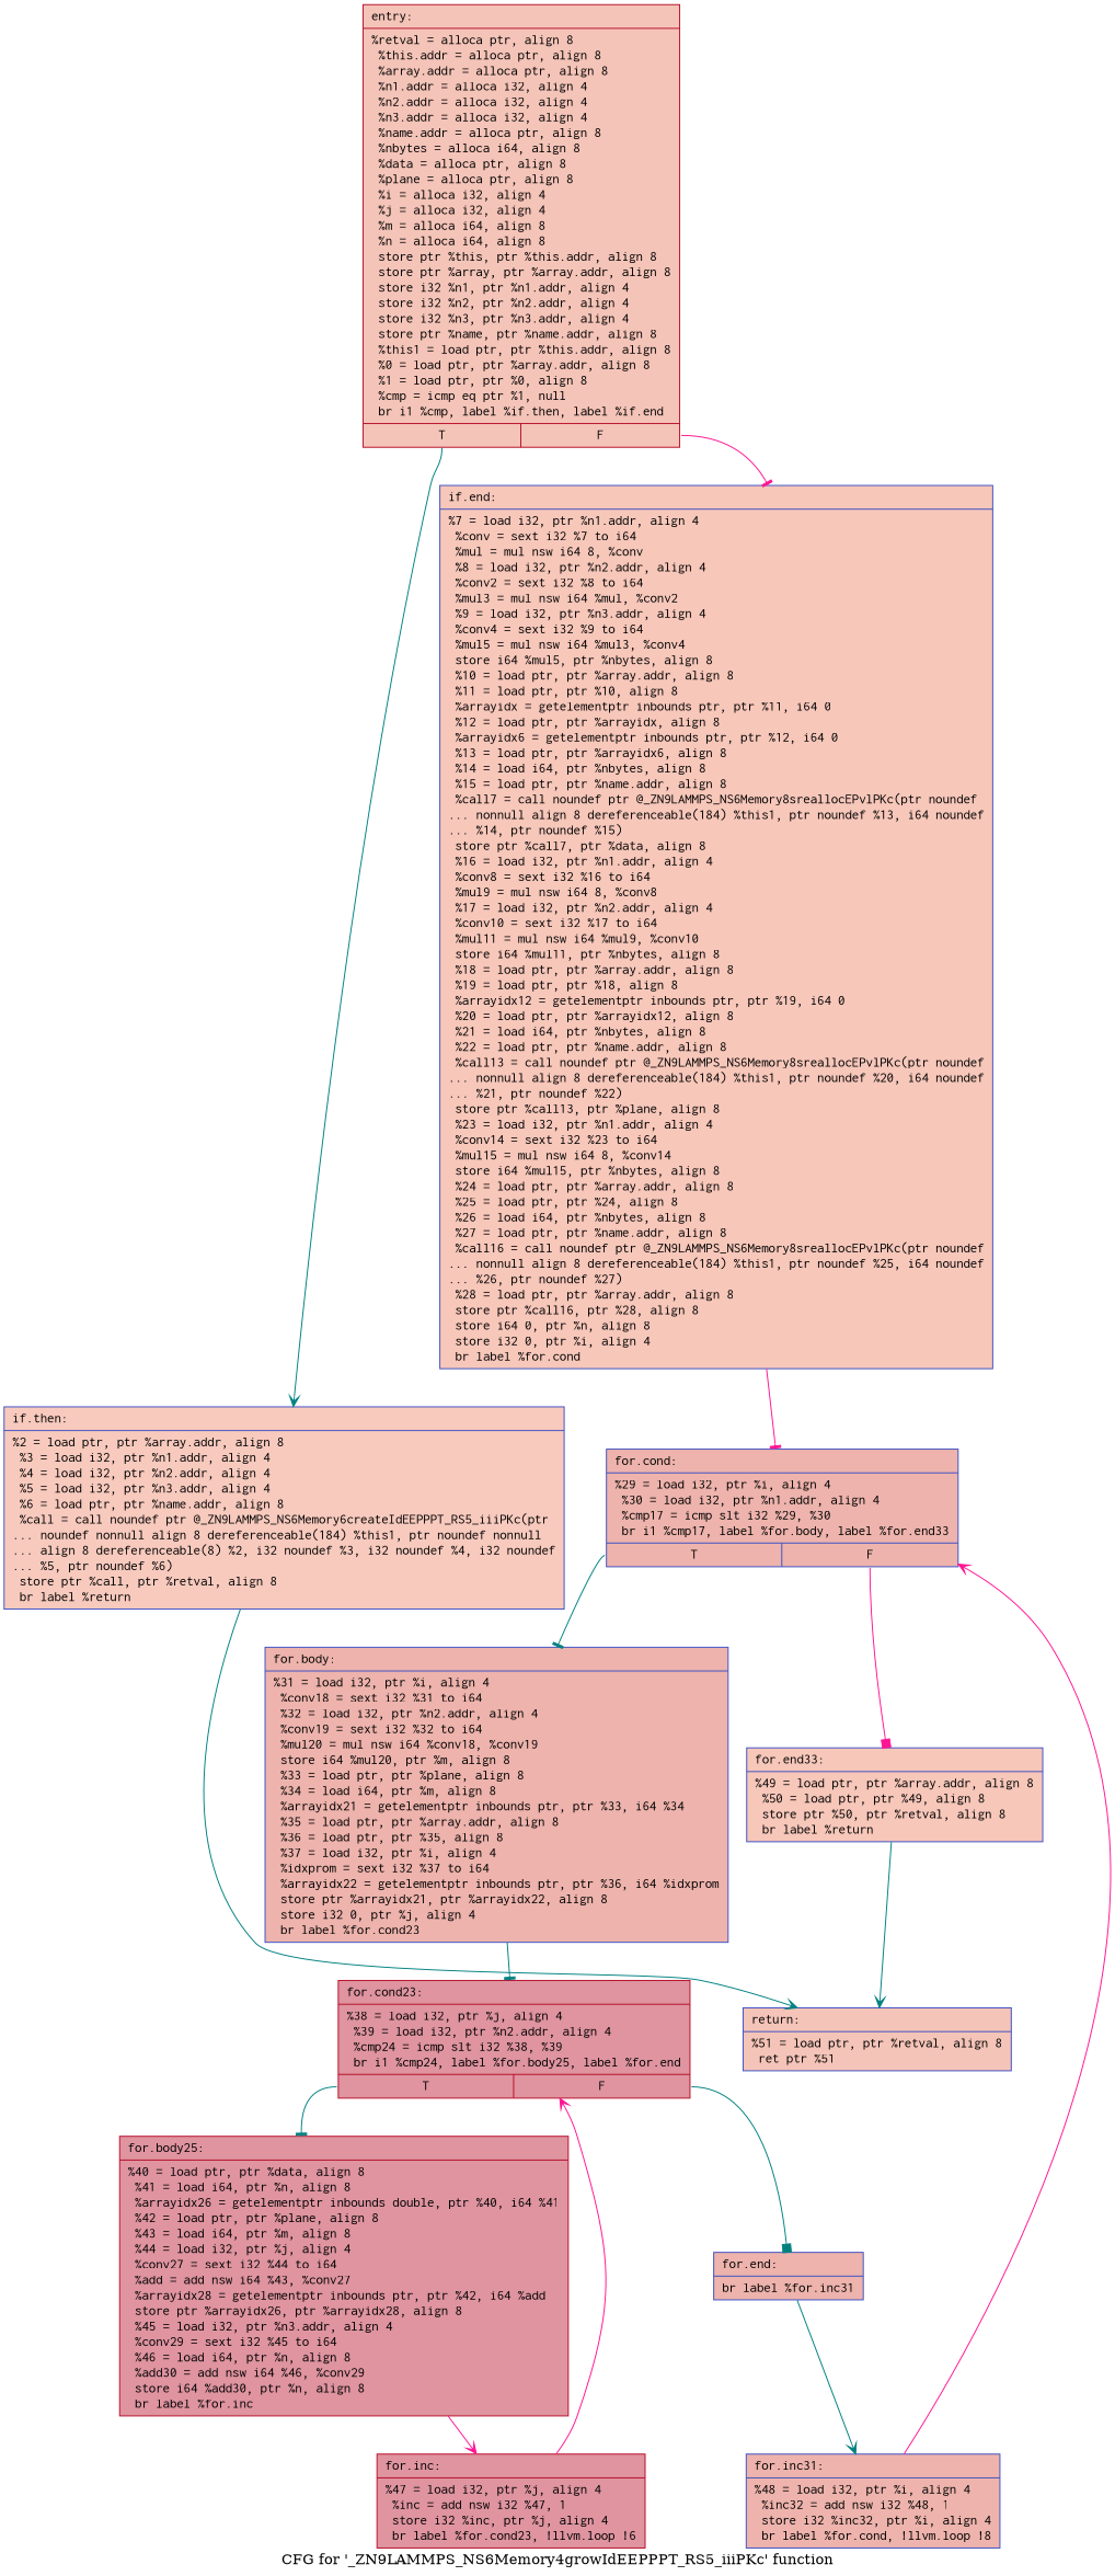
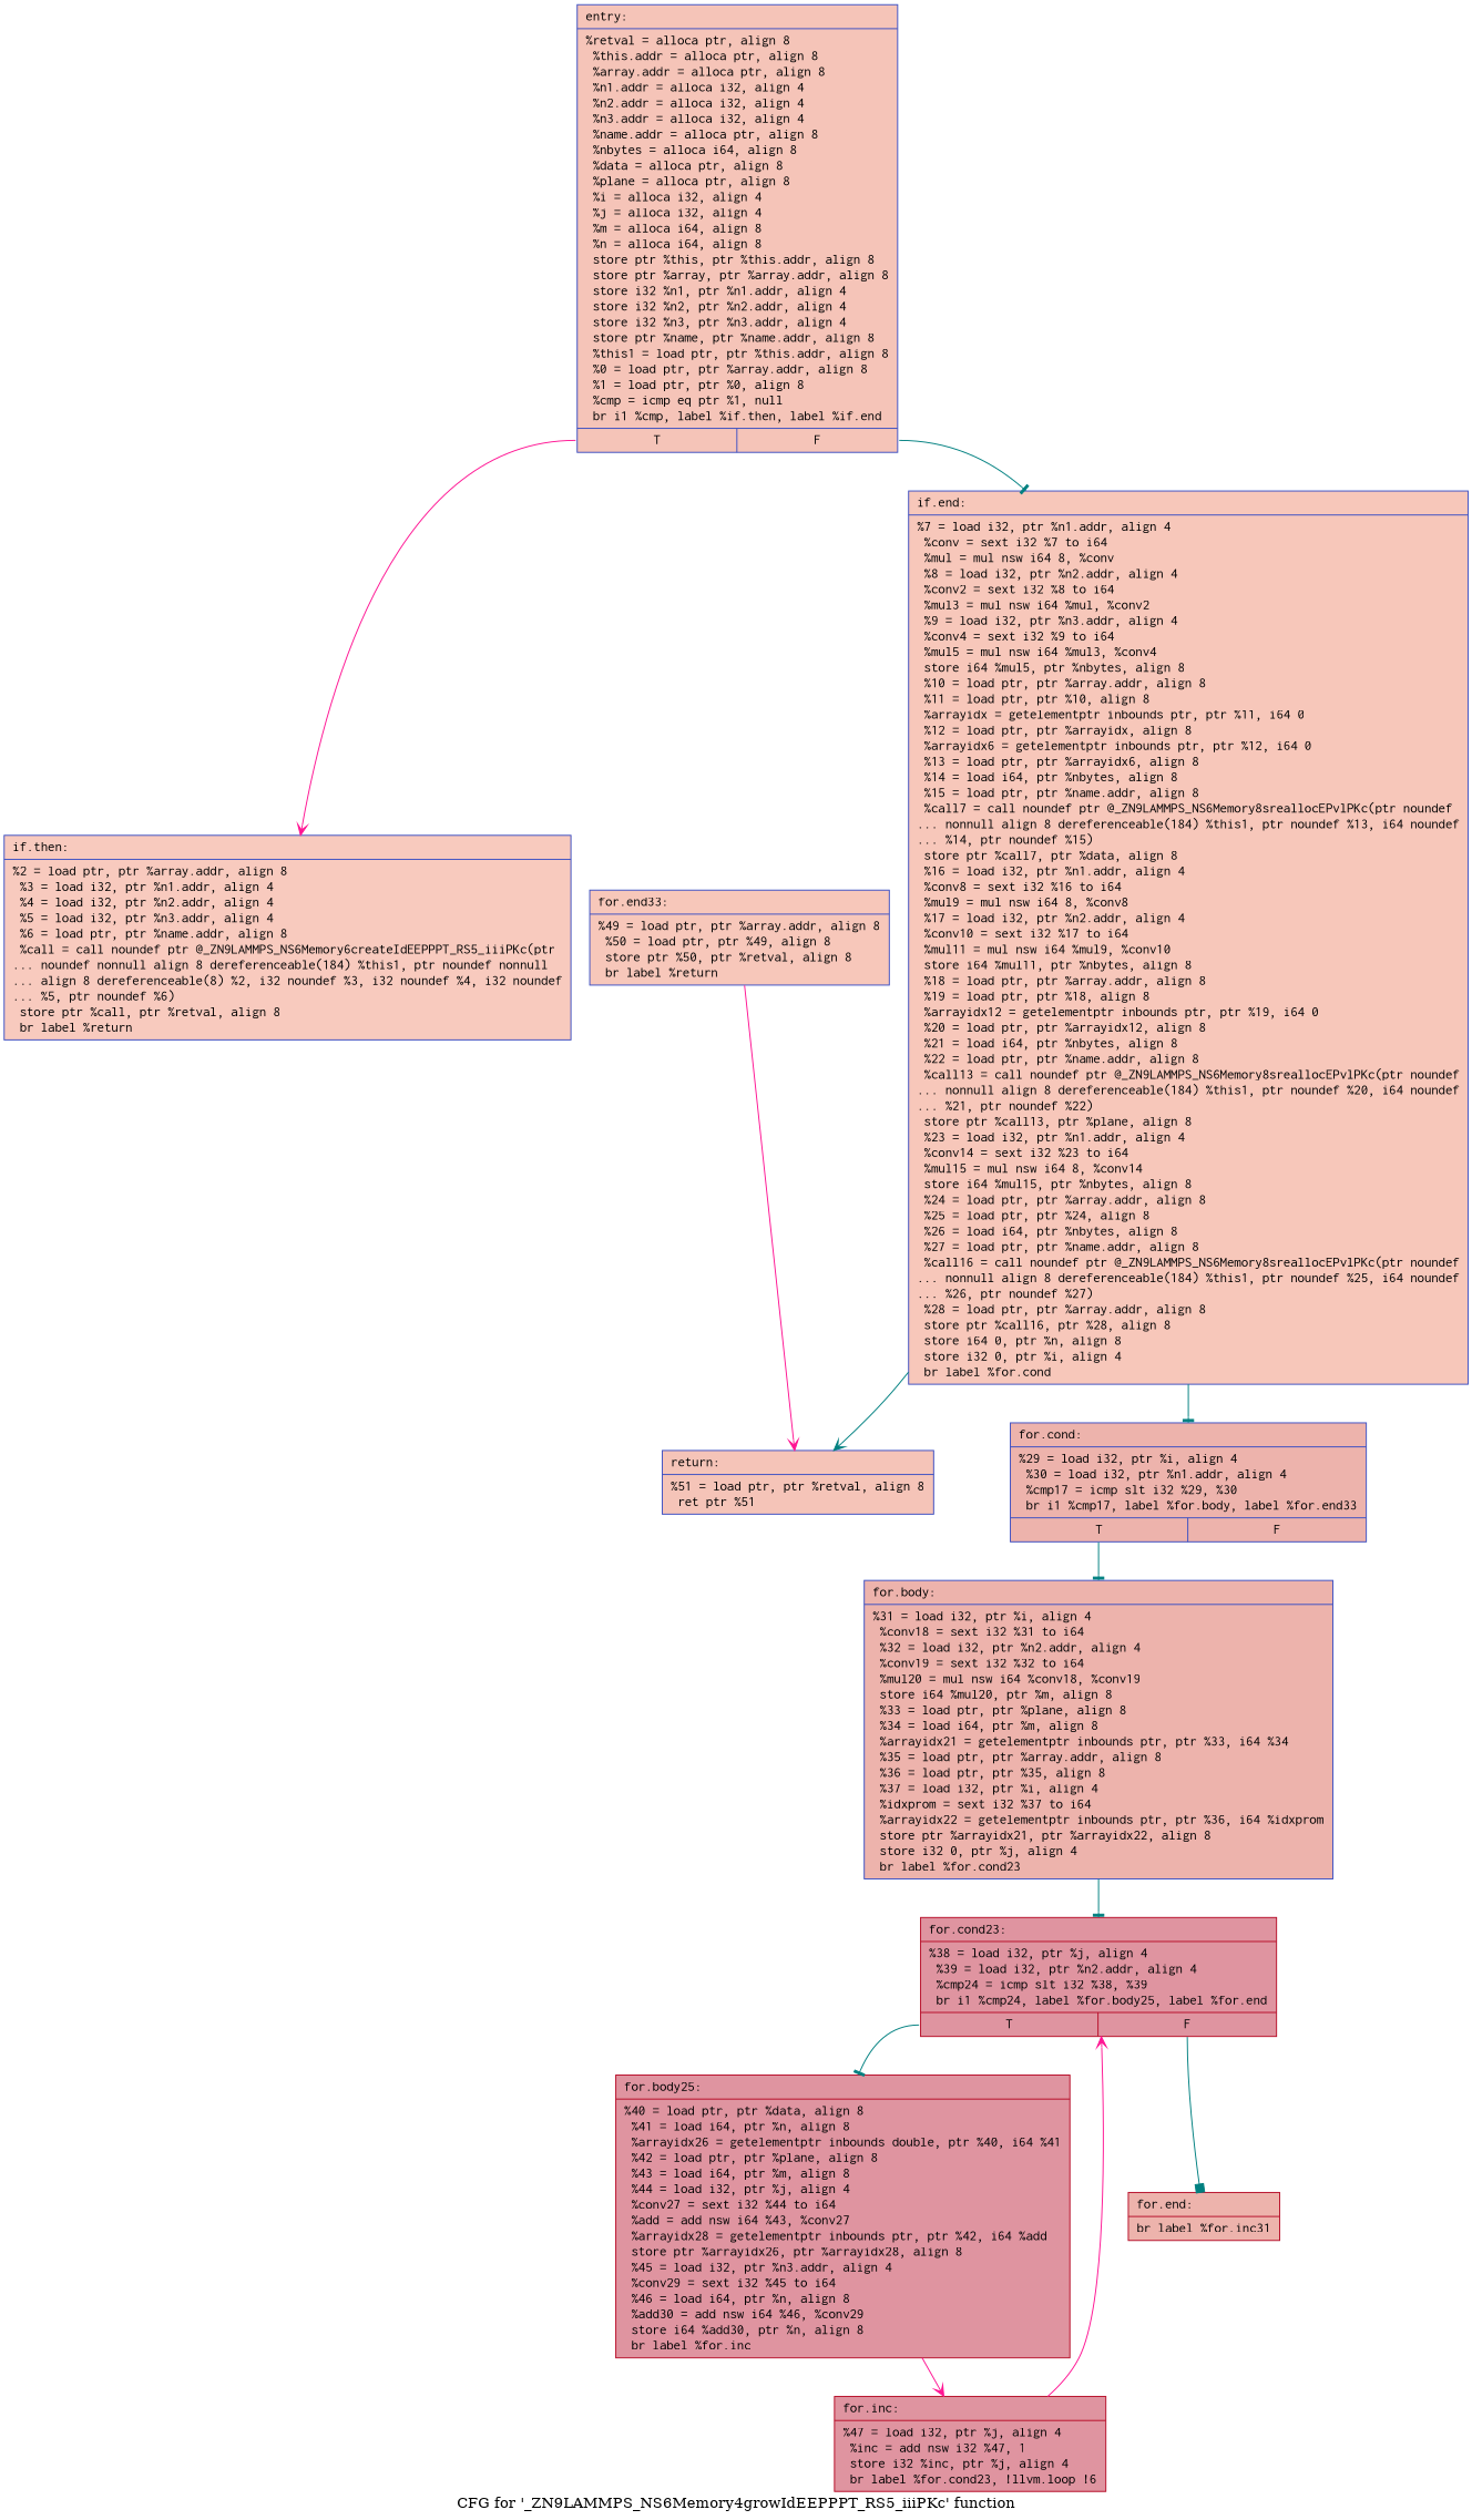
  digraph {
    label="CFG for '_ZN9LAMMPS_NS6Memory4growIdEEPPPT_RS5_iiiPKc' function"
    node [color="#3d50c3ff" fillcolor="#d6524470" fontname=Courier shape=record style=filled]
    edge [arrowhead=vee color=teal]
-   n1 [color="#b70d28ff" fillcolor="#e97a5f70" label="{entry:\l|  %retval = alloca ptr, align 8\l  %this.addr = alloca ptr, align 8\l  %array.addr = alloca ptr, align 8\l  %n1.addr = alloca i32, align 4\l  %n2.addr = alloca i32, align 4\l  %n3.addr = alloca i32, align 4\l  %name.addr = alloca ptr, align 8\l  %nbytes = alloca i64, align 8\l  %data = alloca ptr, align 8\l  %plane = alloca ptr, align 8\l  %i = alloca i32, align 4\l  %j = alloca i32, align 4\l  %m = alloca i64, align 8\l  %n = alloca i64, align 8\l  store ptr %this, ptr %this.addr, align 8\l  store ptr %array, ptr %array.addr, align 8\l  store i32 %n1, ptr %n1.addr, align 4\l  store i32 %n2, ptr %n2.addr, align 4\l  store i32 %n3, ptr %n3.addr, align 4\l  store ptr %name, ptr %name.addr, align 8\l  %this1 = load ptr, ptr %this.addr, align 8\l  %0 = load ptr, ptr %array.addr, align 8\l  %1 = load ptr, ptr %0, align 8\l  %cmp = icmp eq ptr %1, null\l  br i1 %cmp, label %if.then, label %if.end\l|{<s0>T|<s1>F}}"]
+   n1 [fillcolor="#e97a5f70" label="{entry:\l|  %retval = alloca ptr, align 8\l  %this.addr = alloca ptr, align 8\l  %array.addr = alloca ptr, align 8\l  %n1.addr = alloca i32, align 4\l  %n2.addr = alloca i32, align 4\l  %n3.addr = alloca i32, align 4\l  %name.addr = alloca ptr, align 8\l  %nbytes = alloca i64, align 8\l  %data = alloca ptr, align 8\l  %plane = alloca ptr, align 8\l  %i = alloca i32, align 4\l  %j = alloca i32, align 4\l  %m = alloca i64, align 8\l  %n = alloca i64, align 8\l  store ptr %this, ptr %this.addr, align 8\l  store ptr %array, ptr %array.addr, align 8\l  store i32 %n1, ptr %n1.addr, align 4\l  store i32 %n2, ptr %n2.addr, align 4\l  store i32 %n3, ptr %n3.addr, align 4\l  store ptr %name, ptr %name.addr, align 8\l  %this1 = load ptr, ptr %this.addr, align 8\l  %0 = load ptr, ptr %array.addr, align 8\l  %1 = load ptr, ptr %0, align 8\l  %cmp = icmp eq ptr %1, null\l  br i1 %cmp, label %if.then, label %if.end\l|{<s0>T|<s1>F}}"]
    n2 [fillcolor="#ef886b70" label="{if.then:\l|  %2 = load ptr, ptr %array.addr, align 8\l  %3 = load i32, ptr %n1.addr, align 4\l  %4 = load i32, ptr %n2.addr, align 4\l  %5 = load i32, ptr %n3.addr, align 4\l  %6 = load ptr, ptr %name.addr, align 8\l  %call = call noundef ptr @_ZN9LAMMPS_NS6Memory6createIdEEPPPT_RS5_iiiPKc(ptr\l... noundef nonnull align 8 dereferenceable(184) %this1, ptr noundef nonnull\l... align 8 dereferenceable(8) %2, i32 noundef %3, i32 noundef %4, i32 noundef\l... %5, ptr noundef %6)\l  store ptr %call, ptr %retval, align 8\l  br label %return\l}"]
    n3 [fillcolor="#ec7f6370" label="{if.end:\l|  %7 = load i32, ptr %n1.addr, align 4\l  %conv = sext i32 %7 to i64\l  %mul = mul nsw i64 8, %conv\l  %8 = load i32, ptr %n2.addr, align 4\l  %conv2 = sext i32 %8 to i64\l  %mul3 = mul nsw i64 %mul, %conv2\l  %9 = load i32, ptr %n3.addr, align 4\l  %conv4 = sext i32 %9 to i64\l  %mul5 = mul nsw i64 %mul3, %conv4\l  store i64 %mul5, ptr %nbytes, align 8\l  %10 = load ptr, ptr %array.addr, align 8\l  %11 = load ptr, ptr %10, align 8\l  %arrayidx = getelementptr inbounds ptr, ptr %11, i64 0\l  %12 = load ptr, ptr %arrayidx, align 8\l  %arrayidx6 = getelementptr inbounds ptr, ptr %12, i64 0\l  %13 = load ptr, ptr %arrayidx6, align 8\l  %14 = load i64, ptr %nbytes, align 8\l  %15 = load ptr, ptr %name.addr, align 8\l  %call7 = call noundef ptr @_ZN9LAMMPS_NS6Memory8sreallocEPvlPKc(ptr noundef\l... nonnull align 8 dereferenceable(184) %this1, ptr noundef %13, i64 noundef\l... %14, ptr noundef %15)\l  store ptr %call7, ptr %data, align 8\l  %16 = load i32, ptr %n1.addr, align 4\l  %conv8 = sext i32 %16 to i64\l  %mul9 = mul nsw i64 8, %conv8\l  %17 = load i32, ptr %n2.addr, align 4\l  %conv10 = sext i32 %17 to i64\l  %mul11 = mul nsw i64 %mul9, %conv10\l  store i64 %mul11, ptr %nbytes, align 8\l  %18 = load ptr, ptr %array.addr, align 8\l  %19 = load ptr, ptr %18, align 8\l  %arrayidx12 = getelementptr inbounds ptr, ptr %19, i64 0\l  %20 = load ptr, ptr %arrayidx12, align 8\l  %21 = load i64, ptr %nbytes, align 8\l  %22 = load ptr, ptr %name.addr, align 8\l  %call13 = call noundef ptr @_ZN9LAMMPS_NS6Memory8sreallocEPvlPKc(ptr noundef\l... nonnull align 8 dereferenceable(184) %this1, ptr noundef %20, i64 noundef\l... %21, ptr noundef %22)\l  store ptr %call13, ptr %plane, align 8\l  %23 = load i32, ptr %n1.addr, align 4\l  %conv14 = sext i32 %23 to i64\l  %mul15 = mul nsw i64 8, %conv14\l  store i64 %mul15, ptr %nbytes, align 8\l  %24 = load ptr, ptr %array.addr, align 8\l  %25 = load ptr, ptr %24, align 8\l  %26 = load i64, ptr %nbytes, align 8\l  %27 = load ptr, ptr %name.addr, align 8\l  %call16 = call noundef ptr @_ZN9LAMMPS_NS6Memory8sreallocEPvlPKc(ptr noundef\l... nonnull align 8 dereferenceable(184) %this1, ptr noundef %25, i64 noundef\l... %26, ptr noundef %27)\l  %28 = load ptr, ptr %array.addr, align 8\l  store ptr %call16, ptr %28, align 8\l  store i64 0, ptr %n, align 8\l  store i32 0, ptr %i, align 4\l  br label %for.cond\l}"]
    n4 [fillcolor="#e97a5f70" label="{return:\l|  %51 = load ptr, ptr %retval, align 8\l  ret ptr %51\l}"]
    n5 [label="{for.cond:\l|  %29 = load i32, ptr %i, align 4\l  %30 = load i32, ptr %n1.addr, align 4\l  %cmp17 = icmp slt i32 %29, %30\l  br i1 %cmp17, label %for.body, label %for.end33\l|{<s0>T|<s1>F}}"]
    n6 [label="{for.body:\l|  %31 = load i32, ptr %i, align 4\l  %conv18 = sext i32 %31 to i64\l  %32 = load i32, ptr %n2.addr, align 4\l  %conv19 = sext i32 %32 to i64\l  %mul20 = mul nsw i64 %conv18, %conv19\l  store i64 %mul20, ptr %m, align 8\l  %33 = load ptr, ptr %plane, align 8\l  %34 = load i64, ptr %m, align 8\l  %arrayidx21 = getelementptr inbounds ptr, ptr %33, i64 %34\l  %35 = load ptr, ptr %array.addr, align 8\l  %36 = load ptr, ptr %35, align 8\l  %37 = load i32, ptr %i, align 4\l  %idxprom = sext i32 %37 to i64\l  %arrayidx22 = getelementptr inbounds ptr, ptr %36, i64 %idxprom\l  store ptr %arrayidx21, ptr %arrayidx22, align 8\l  store i32 0, ptr %j, align 4\l  br label %for.cond23\l}"]
    n7 [fillcolor="#ec7f6370" label="{for.end33:\l|  %49 = load ptr, ptr %array.addr, align 8\l  %50 = load ptr, ptr %49, align 8\l  store ptr %50, ptr %retval, align 8\l  br label %return\l}"]
    n8 [color="#b70d28ff" fillcolor="#b70d2870" label="{for.cond23:\l|  %38 = load i32, ptr %j, align 4\l  %39 = load i32, ptr %n2.addr, align 4\l  %cmp24 = icmp slt i32 %38, %39\l  br i1 %cmp24, label %for.body25, label %for.end\l|{<s0>T|<s1>F}}"]
    n9 [color="#b70d28ff" fillcolor="#b70d2870" label="{for.body25:\l|  %40 = load ptr, ptr %data, align 8\l  %41 = load i64, ptr %n, align 8\l  %arrayidx26 = getelementptr inbounds double, ptr %40, i64 %41\l  %42 = load ptr, ptr %plane, align 8\l  %43 = load i64, ptr %m, align 8\l  %44 = load i32, ptr %j, align 4\l  %conv27 = sext i32 %44 to i64\l  %add = add nsw i64 %43, %conv27\l  %arrayidx28 = getelementptr inbounds ptr, ptr %42, i64 %add\l  store ptr %arrayidx26, ptr %arrayidx28, align 8\l  %45 = load i32, ptr %n3.addr, align 4\l  %conv29 = sext i32 %45 to i64\l  %46 = load i64, ptr %n, align 8\l  %add30 = add nsw i64 %46, %conv29\l  store i64 %add30, ptr %n, align 8\l  br label %for.inc\l}"]
-   n10 [label="{for.end:\l|  br label %for.inc31\l}"]
+   n10 [color="#b70d28ff" label="{for.end:\l|  br label %for.inc31\l}"]
    n11 [color="#b70d28ff" fillcolor="#b70d2870" label="{for.inc:\l|  %47 = load i32, ptr %j, align 4\l  %inc = add nsw i32 %47, 1\l  store i32 %inc, ptr %j, align 4\l  br label %for.cond23, !llvm.loop !6\l}"]
-   n12 [label="{for.inc31:\l|  %48 = load i32, ptr %i, align 4\l  %inc32 = add nsw i32 %48, 1\l  store i32 %inc32, ptr %i, align 4\l  br label %for.cond, !llvm.loop !8\l}"]
-   n1 -> n2 [tailport=s0]
-   n1 -> n3 [arrowhead=tee color=deeppink tailport=s1]
-   n2 -> n4
-   n3 -> n5 [arrowhead=tee color=deeppink]
+   n1 -> n2 [color=deeppink tailport=s0]
+   n1 -> n3 [arrowhead=tee tailport=s1]
+   n3 -> n4
+   n3 -> n5 [arrowhead=tee]
    n5 -> n6 [arrowhead=tee tailport=s0]
-   n5 -> n7 [arrowhead=box color=deeppink tailport=s1]
    n6 -> n8 [arrowhead=tee]
-   n7 -> n4
+   n7 -> n4 [color=deeppink]
    n8 -> n9 [arrowhead=tee tailport=s0]
    n8 -> n10 [arrowhead=box tailport=s1]
    n9 -> n11 [color=deeppink]
-   n10 -> n12
    n11 -> n8 [color=deeppink]
-   n12 -> n5 [color=deeppink]
  }
